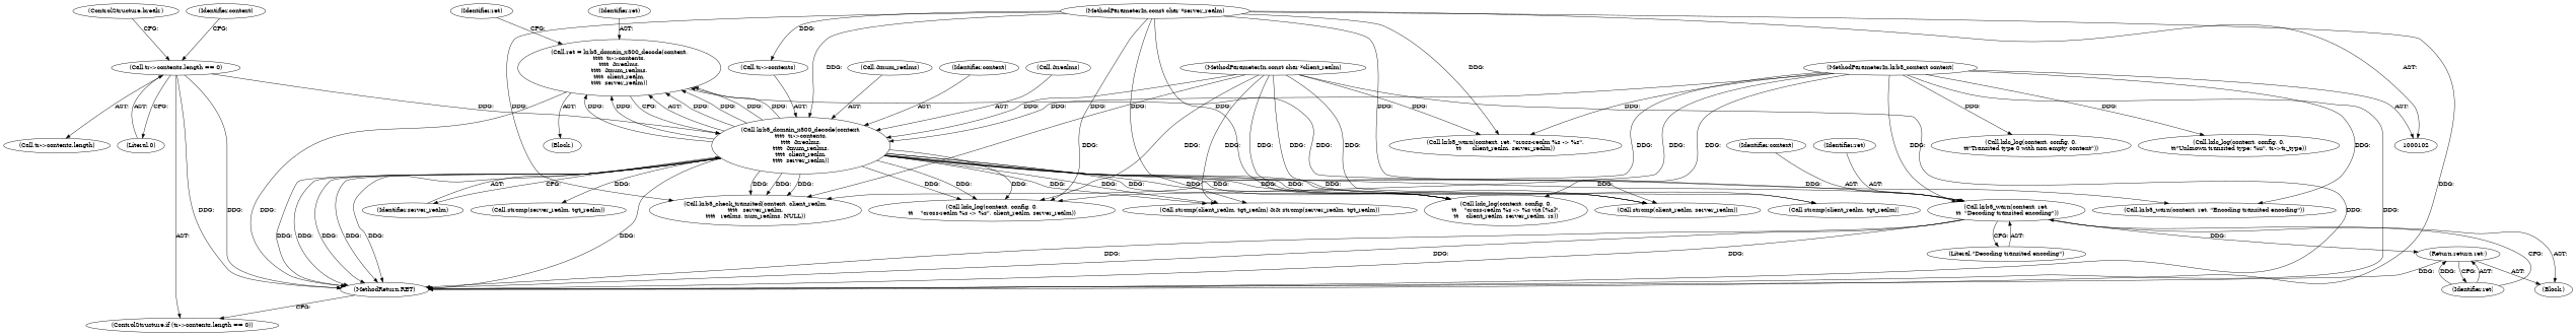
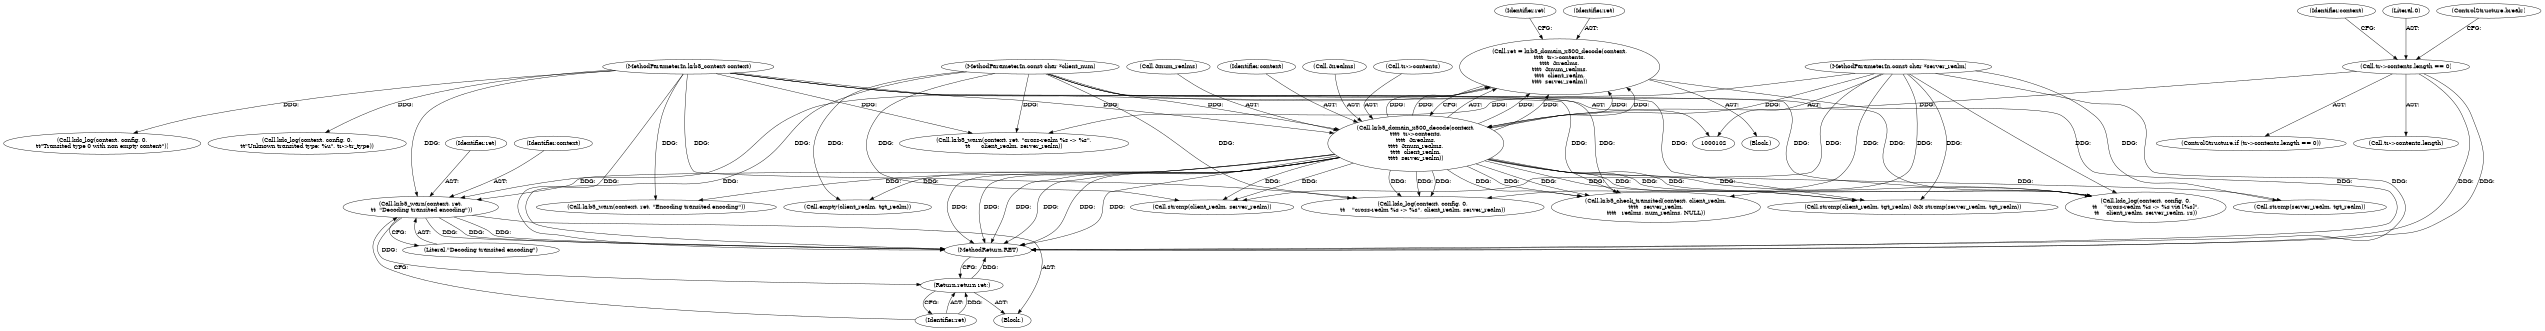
  digraph {
    n1 [label="(Call,ret = krb5_domain_x500_decode(context,\n\t\t\t\t  tr->contents,\n\t\t\t\t  &realms,\n\t\t\t\t  &num_realms,\n\t\t\t\t  client_realm,\n\t\t\t\t  server_realm))"]
    n2 [label="(Call,krb5_domain_x500_decode(context,\n\t\t\t\t  tr->contents,\n\t\t\t\t  &realms,\n\t\t\t\t  &num_realms,\n\t\t\t\t  client_realm,\n\t\t\t\t  server_realm))"]
    n3 [label="(Call,krb5_warn(context, ret,\n \t\t  \"Decoding transited encoding\"))"]
    n4 [label="(MethodReturn,RET)"]
    n5 [label="(Block,)"]
-   n6 [label="(Call,strcmp(client_realm, tgt_realm))"]
+   n6 [label="(Call,empty(client_realm, tgt_realm))"]
    n7 [label="(Call,strcmp(client_realm, server_realm))"]
    n8 [label="(Call,kdc_log(context, config, 0,\n\t\t    \"cross-realm %s -> %s\", client_realm, server_realm))"]
    n9 [label="(Call,krb5_check_transited(context, client_realm,\n\t\t\t\t   server_realm,\n\t\t\t\t   realms, num_realms, NULL))"]
    n10 [label="(Call,krb5_warn(context, ret, \"Encoding transited encoding\"))"]
    n11 [label="(Call,strcmp(client_realm, tgt_realm) && strcmp(server_realm, tgt_realm))"]
-   n12 [label="(Identifier,server_realm)"]
    n13 [label="(Call,kdc_log(context, config, 0,\n\t\t    \"cross-realm %s -> %s via [%s]\",\n\t\t    client_realm, server_realm, rs))"]
    n14 [label="(Call,strcmp(server_realm, tgt_realm))"]
    n15 [label="(Return,return ret;)"]
    n16 [label="(Literal,\"Decoding transited encoding\")"]
    n17 [label="(Block,)"]
    n18 [label="(MethodParameterIn,krb5_context context)"]
    n19 [label="(Call,krb5_warn(context, ret, \"cross-realm %s -> %s\",\n\t\t      client_realm, server_realm))"]
    n20 [label="(Call,kdc_log(context, config, 0,\n\t\t\"Transited type 0 with non empty content\"))"]
    n21 [label="(Call,kdc_log(context, config, 0,\n\t\t\"Unknown transited type: %u\", tr->tr_type))"]
    1000102
    n23 [label="(Call,tr->contents.length == 0)"]
    n24 [label="(ControlStructure,if (tr->contents.length == 0))"]
    n25 [label="(Literal,0)"]
    n26 [label="(Call,tr->contents.length)"]
-   n27 [label="(MethodParameterIn,const char *client_realm)"]
+   n27 [label="(MethodParameterIn,const char *client_num)"]
    n28 [label="(MethodParameterIn,const char *server_realm)"]
    n29 [label="(Identifier,ret)"]
    n30 [label="(Call,&num_realms)"]
    n31 [label="(Identifier,ret)"]
    n32 [label="(Identifier,ret)"]
    n33 [label="(Identifier,context)"]
    n34 [label="(ControlStructure,break;)"]
    n35 [label="(Identifier,context)"]
    n36 [label="(Call,&realms)"]
    n37 [label="(Identifier,ret)"]
    n38 [label="(Call,tr->contents)"]
    n39 [label="(Identifier,context)"]
    n1 -> n2 [label="CFG: "]
    n1 -> n3 [label="DDG: "]
    n1 -> n4 [label="DDG: "]
    n1 -> n5 [label="AST: "]
    n2 -> n1 [label="AST: "]
    n2 -> n1 [label="DDG: "]
    n2 -> n1 [label="DDG: "]
    n2 -> n1 [label="DDG: "]
    n2 -> n1 [label="DDG: "]
    n2 -> n1 [label="DDG: "]
    n2 -> n1 [label="DDG: "]
    n2 -> n3 [label="DDG: "]
    n2 -> n4 [label="DDG: "]
    n2 -> n4 [label="DDG: "]
    n2 -> n4 [label="DDG: "]
    n2 -> n4 [label="DDG: "]
    n2 -> n4 [label="DDG: "]
    n2 -> n4 [label="DDG: "]
    n2 -> n6 [label="DDG: "]
    n2 -> n7 [label="DDG: "]
    n2 -> n7 [label="DDG: "]
    n2 -> n8 [label="DDG: "]
    n2 -> n8 [label="DDG: "]
    n2 -> n8 [label="DDG: "]
    n2 -> n9 [label="DDG: "]
    n2 -> n9 [label="DDG: "]
    n2 -> n9 [label="DDG: "]
    n2 -> n10 [label="DDG: "]
    n2 -> n11 [label="DDG: "]
    n2 -> n11 [label="DDG: "]
-   n2 -> n12 [label="CFG: "]
    n2 -> n13 [label="DDG: "]
    n2 -> n13 [label="DDG: "]
    n2 -> n13 [label="DDG: "]
    n2 -> n14 [label="DDG: "]
    n3 -> n4 [label="DDG: "]
    n3 -> n4 [label="DDG: "]
    n3 -> n4 [label="DDG: "]
    n3 -> n15 [label="DDG: "]
    n3 -> n16 [label="CFG: "]
    n3 -> n17 [label="AST: "]
-   n4 -> n24 [label="CFG: "]
-   n12 -> n2 [label="AST: "]
+   n4 -> n15 [label="CFG: "]
    n15 -> n4 [label="DDG: "]
    n15 -> n17 [label="AST: "]
    n15 -> n29 [label="CFG: "]
    n16 -> n3 [label="AST: "]
    n18 -> n2 [label="DDG: "]
    n18 -> n3 [label="DDG: "]
    n18 -> n4 [label="DDG: "]
    n18 -> n8 [label="DDG: "]
    n18 -> n9 [label="DDG: "]
    n18 -> n10 [label="DDG: "]
    n18 -> n13 [label="DDG: "]
    n18 -> n19 [label="DDG: "]
    n18 -> n20 [label="DDG: "]
    n18 -> n21 [label="DDG: "]
    n18 -> 1000102 [label="AST: "]
    n23 -> n2 [label="DDG: "]
    n23 -> n4 [label="DDG: "]
    n23 -> n4 [label="DDG: "]
    n23 -> n24 [label="AST: "]
-   n23 -> n25 [label="CFG: "]
    n23 -> n26 [label="AST: "]
    n25 -> n23 [label="AST: "]
    n27 -> n2 [label="DDG: "]
    n27 -> n4 [label="DDG: "]
    n27 -> n6 [label="DDG: "]
    n27 -> n7 [label="DDG: "]
    n27 -> n8 [label="DDG: "]
    n27 -> n9 [label="DDG: "]
    n27 -> n11 [label="DDG: "]
    n27 -> n13 [label="DDG: "]
    n27 -> n19 [label="DDG: "]
    n28 -> n2 [label="DDG: "]
    n28 -> n4 [label="DDG: "]
    n28 -> n7 [label="DDG: "]
    n28 -> n8 [label="DDG: "]
    n28 -> n9 [label="DDG: "]
    n28 -> n11 [label="DDG: "]
    n28 -> n13 [label="DDG: "]
-   n28 -> n38 [label="DDG: "]
+   n28 -> n14 [label="DDG: "]
    n28 -> n19 [label="DDG: "]
    n28 -> 1000102 [label="AST: "]
    n29 -> n3 [label="CFG: "]
    n29 -> n15 [label="AST: "]
    n29 -> n15 [label="DDG: "]
    n30 -> n2 [label="AST: "]
    n31 -> n1 [label="CFG: "]
    n32 -> n3 [label="AST: "]
    n33 -> n2 [label="AST: "]
    n34 -> n23 [label="CFG: "]
    n35 -> n23 [label="CFG: "]
    n36 -> n2 [label="AST: "]
    n37 -> n1 [label="AST: "]
    n38 -> n2 [label="AST: "]
    n39 -> n3 [label="AST: "]
  }
